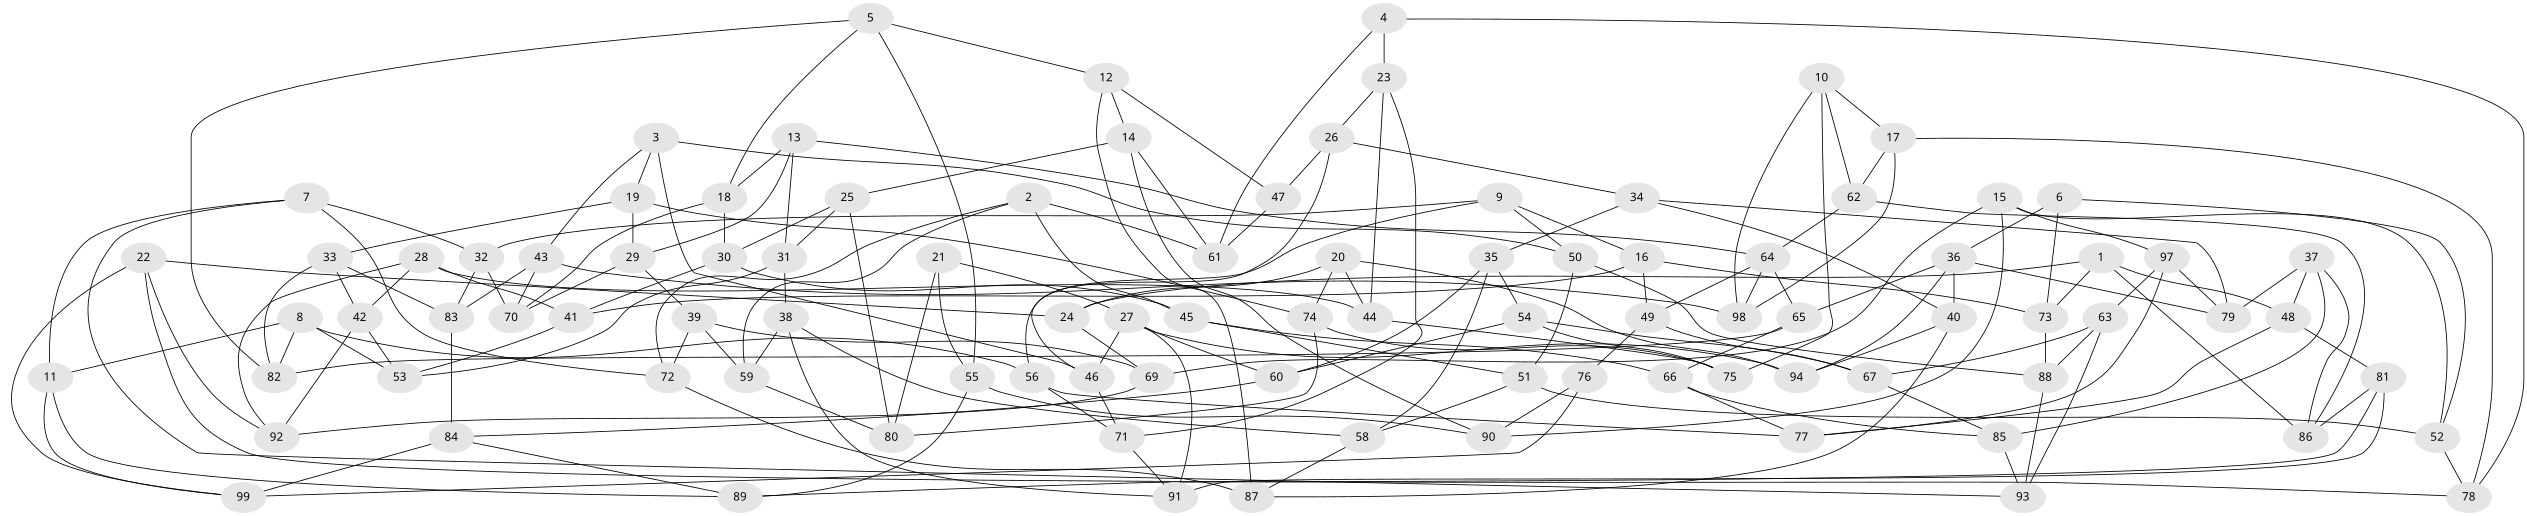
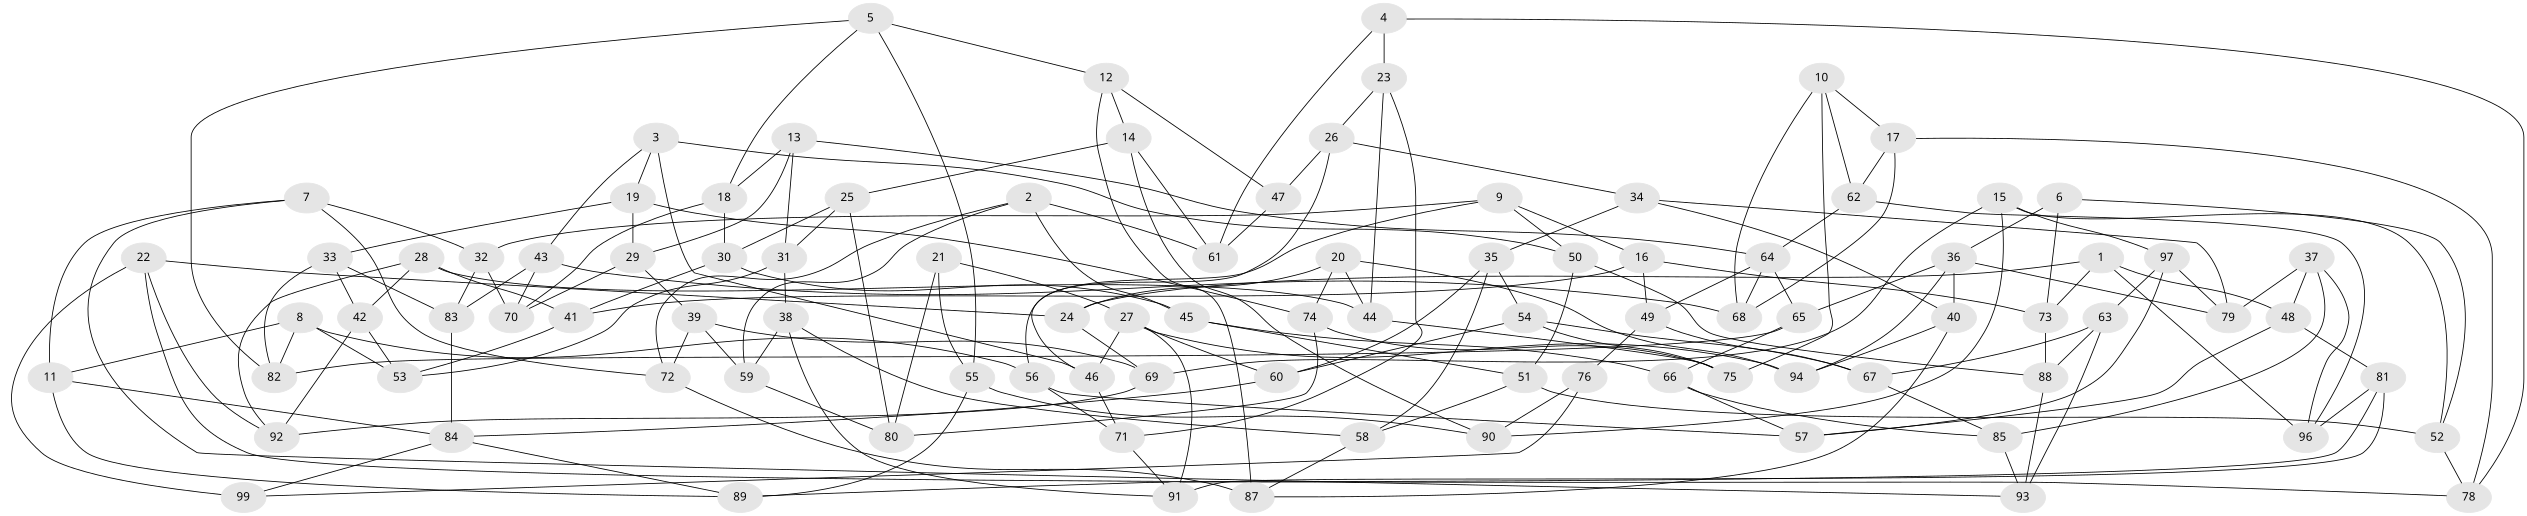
  graph {
    fontname="Noto Sans"
    node [color=gray90 fontname="Noto Sans" style=filled]
    edge [fontname="Noto Sans"]
    1
    24
    48
    73
-   86
+   86 [label=96]
    69
-   77
+   77 [label=57]
    81
    88
    2
    45
    59
    61
    72
    51
    66
    80
    87
    3
    19
    43
    46
    50
    29
    33
    74
-   68 [label=98]
+   68
    70
    83
    71
    4
    23
    78
    44
    26
    49
    76
    67
    5
    12
    18
    55
    82
    14
    47
    30
    89
    90
    6
    36
    52
    40
    94
    79
    65
    7
    11
    32
    93
    n60 [label=99]
    8
    53
    56
    9
    16
    41
    10
    17
    62
    75
    64
    25
    13
    31
    39
    38
    15
    n78 [label=97]
    63
    92
    42
    20
    21
    27
    60
    91
    22
    34
    35
    84
    28
    58
    54
    37
    85
    1 -- 24
    1 -- 48
    1 -- 73
    1 -- 86
    24 -- 69
    48 -- 77
    48 -- 81
    73 -- 88
    69 -- 92
    81 -- 86
    81 -- 89
    81 -- 91
    88 -- 93
    2 -- 45
    2 -- 59
    2 -- 61
    2 -- 72
    45 -- 51
    45 -- 66
    59 -- 80
    72 -- 87
    51 -- 52
    51 -- 58
    66 -- 77
    66 -- 85
    3 -- 19
    3 -- 43
    3 -- 46
    3 -- 50
    19 -- 29
    19 -- 33
    19 -- 74
    43 -- 68
    43 -- 70
    43 -- 83
    46 -- 71
    50 -- 88
    50 -- 51
    29 -- 70
    29 -- 39
    33 -- 83
    33 -- 82
    33 -- 42
    74 -- 80
    74 -- 75
    83 -- 84
    71 -- 91
    4 -- 61
    4 -- 23
    4 -- 78
    23 -- 71
    23 -- 44
    23 -- 26
    44 -- 75
    26 -- 46
    26 -- 47
    26 -- 34
    49 -- 76
    49 -- 67
    76 -- 90
    76 -- n60
    67 -- 85
    5 -- 12
    5 -- 18
    5 -- 55
    5 -- 82
    12 -- 87
    12 -- 14
    12 -- 47
    18 -- 70
    18 -- 30
    55 -- 89
    55 -- 90
    14 -- 61
    14 -- 90
    14 -- 25
    47 -- 61
    30 -- 45
    30 -- 41
    6 -- 73
    6 -- 36
    6 -- 52
    36 -- 40
    36 -- 94
    36 -- 79
    36 -- 65
    52 -- 78
    40 -- 87
    40 -- 94
    65 -- 66
    65 -- 82
    7 -- 72
    7 -- 11
    7 -- 32
    7 -- 93
    11 -- 89
-   11 -- n60
+   11 -- 84
    32 -- 70
    32 -- 83
    8 -- 82
    8 -- 11
    8 -- 53
    8 -- 56
    56 -- 77
    56 -- 71
    9 -- 50
    9 -- 32
    9 -- 56
    9 -- 16
    16 -- 73
    16 -- 49
    16 -- 41
    41 -- 53
    10 -- 68
    10 -- 17
    10 -- 62
    10 -- 75
    17 -- 68
    17 -- 78
    17 -- 62
    62 -- 86
    62 -- 64
    64 -- 68
    64 -- 49
    64 -- 65
    25 -- 80
    25 -- 30
    25 -- 31
    13 -- 29
    13 -- 18
    13 -- 64
    13 -- 31
    31 -- 53
    31 -- 38
    39 -- 69
    39 -- 59
    39 -- 72
    38 -- 59
    38 -- 91
    38 -- 58
    15 -- 69
    15 -- 90
    15 -- 52
    15 -- n78
    n78 -- 77
    n78 -- 79
    n78 -- 63
    63 -- 88
    63 -- 67
    63 -- 93
    42 -- 53
    42 -- 92
    20 -- 24
    20 -- 74
    20 -- 44
    20 -- 94
    21 -- 80
    21 -- 55
    21 -- 27
    27 -- 46
    27 -- 94
    27 -- 60
    27 -- 91
    60 -- 84
    22 -- 24
    22 -- 78
    22 -- n60
    22 -- 92
    34 -- 40
    34 -- 79
    34 -- 35
    35 -- 60
    35 -- 58
    35 -- 54
    84 -- 89
    84 -- n60
    28 -- 44
    28 -- 41
    28 -- 92
    28 -- 42
    58 -- 87
    54 -- 67
    54 -- 75
    54 -- 60
    37 -- 48
    37 -- 86
    37 -- 79
    37 -- 85
    85 -- 93
  }
